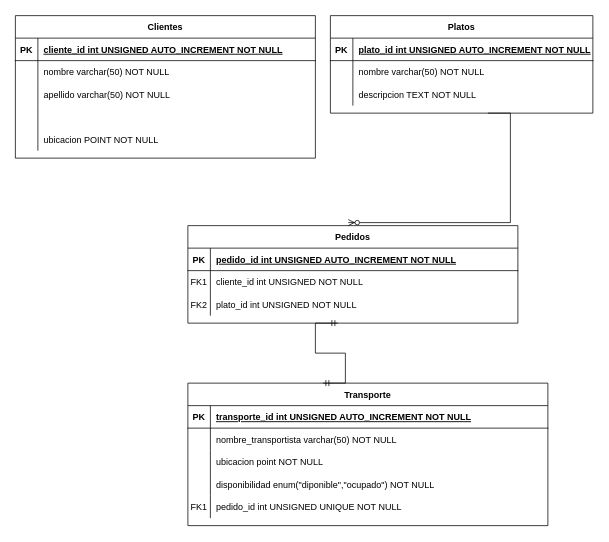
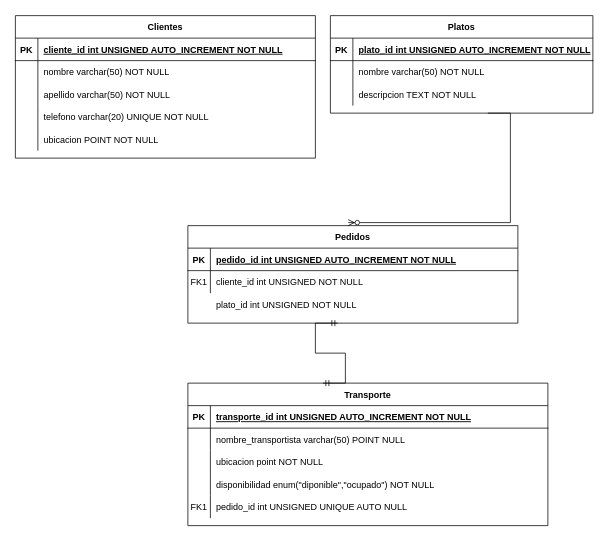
  <mxCell id="0" />
  <mxCell id="1" parent="0" />
  <mxCell id="2" value="Clientes" style="shape=table;startSize=30;container=1;collapsible=1;childLayout=tableLayout;fixedRows=1;rowLines=0;fontStyle=1;align=center;resizeLast=1;" parent="1" vertex="1"><mxGeometry x="20" y="20" width="400" height="190" as="geometry" /></mxCell>
  <mxCell id="3" value="" style="shape=partialRectangle;collapsible=0;dropTarget=0;pointerEvents=0;fillColor=none;points=[[0,0.5],[1,0.5]];portConstraint=eastwest;top=0;left=0;right=0;bottom=1;" parent="2" vertex="1"><mxGeometry y="30" width="400" height="30" as="geometry" /></mxCell>
  <mxCell id="4" value="PK" style="shape=partialRectangle;overflow=hidden;connectable=0;fillColor=none;top=0;left=0;bottom=0;right=0;fontStyle=1;" parent="3" vertex="1"><mxGeometry width="30" height="30" as="geometry"><mxRectangle width="30" height="30" as="alternateBounds" /></mxGeometry></mxCell>
  <mxCell id="5" value="cliente_id int UNSIGNED AUTO_INCREMENT NOT NULL " style="shape=partialRectangle;overflow=hidden;connectable=0;fillColor=none;top=0;left=0;bottom=0;right=0;align=left;spacingLeft=6;fontStyle=5;" parent="3" vertex="1"><mxGeometry x="30" width="370" height="30" as="geometry"><mxRectangle width="370" height="30" as="alternateBounds" /></mxGeometry></mxCell>
  <mxCell id="6" value="" style="shape=partialRectangle;collapsible=0;dropTarget=0;pointerEvents=0;fillColor=none;points=[[0,0.5],[1,0.5]];portConstraint=eastwest;top=0;left=0;right=0;bottom=0;" parent="2" vertex="1"><mxGeometry y="60" width="400" height="30" as="geometry" /></mxCell>
  <mxCell id="7" value="" style="shape=partialRectangle;overflow=hidden;connectable=0;fillColor=none;top=0;left=0;bottom=0;right=0;" parent="6" vertex="1"><mxGeometry width="30" height="30" as="geometry"><mxRectangle width="30" height="30" as="alternateBounds" /></mxGeometry></mxCell>
  <mxCell id="8" value="nombre varchar(50) NOT NULL" style="shape=partialRectangle;overflow=hidden;connectable=0;fillColor=none;top=0;left=0;bottom=0;right=0;align=left;spacingLeft=6;" parent="6" vertex="1"><mxGeometry x="30" width="370" height="30" as="geometry"><mxRectangle width="370" height="30" as="alternateBounds" /></mxGeometry></mxCell>
  <mxCell id="9" value="" style="shape=partialRectangle;collapsible=0;dropTarget=0;pointerEvents=0;fillColor=none;points=[[0,0.5],[1,0.5]];portConstraint=eastwest;top=0;left=0;right=0;bottom=0;" parent="2" vertex="1"><mxGeometry y="90" width="400" height="30" as="geometry" /></mxCell>
  <mxCell id="10" value="" style="shape=partialRectangle;overflow=hidden;connectable=0;fillColor=none;top=0;left=0;bottom=0;right=0;" parent="9" vertex="1"><mxGeometry width="30" height="30" as="geometry"><mxRectangle width="30" height="30" as="alternateBounds" /></mxGeometry></mxCell>
  <mxCell id="11" value="apellido varchar(50) NOT NULL" style="shape=partialRectangle;overflow=hidden;connectable=0;fillColor=none;top=0;left=0;bottom=0;right=0;align=left;spacingLeft=6;" parent="9" vertex="1"><mxGeometry x="30" width="370" height="30" as="geometry"><mxRectangle width="370" height="30" as="alternateBounds" /></mxGeometry></mxCell>
  <mxCell id="12" value="" style="shape=partialRectangle;collapsible=0;dropTarget=0;pointerEvents=0;fillColor=none;points=[[0,0.5],[1,0.5]];portConstraint=eastwest;top=0;left=0;right=0;bottom=0;" parent="2" vertex="1"><mxGeometry y="120" width="400" height="30" as="geometry" /></mxCell>
  <mxCell id="13" value="" style="shape=partialRectangle;overflow=hidden;connectable=0;fillColor=none;top=0;left=0;bottom=0;right=0;" parent="12" vertex="1"><mxGeometry width="30" height="30" as="geometry"><mxRectangle width="30" height="30" as="alternateBounds" /></mxGeometry></mxCell>
+ <mxCell id="14" value="telefono varchar(20) UNIQUE NOT NULL" style="shape=partialRectangle;overflow=hidden;connectable=0;fillColor=none;top=0;left=0;bottom=0;right=0;align=left;spacingLeft=6;" parent="12" vertex="1"><mxGeometry x="30" width="370" height="30" as="geometry"><mxRectangle width="370" height="30" as="alternateBounds" /></mxGeometry></mxCell>
  <mxCell id="15" value="" style="shape=partialRectangle;collapsible=0;dropTarget=0;pointerEvents=0;fillColor=none;points=[[0,0.5],[1,0.5]];portConstraint=eastwest;top=0;left=0;right=0;bottom=0;" parent="2" vertex="1"><mxGeometry y="150" width="400" height="30" as="geometry" /></mxCell>
  <mxCell id="16" value="" style="shape=partialRectangle;overflow=hidden;connectable=0;fillColor=none;top=0;left=0;bottom=0;right=0;" parent="15" vertex="1"><mxGeometry width="30" height="30" as="geometry"><mxRectangle width="30" height="30" as="alternateBounds" /></mxGeometry></mxCell>
  <mxCell id="17" value="ubicacion POINT NOT NULL" style="shape=partialRectangle;overflow=hidden;connectable=0;fillColor=none;top=0;left=0;bottom=0;right=0;align=left;spacingLeft=6;" parent="15" vertex="1"><mxGeometry x="30" width="370" height="30" as="geometry"><mxRectangle width="370" height="30" as="alternateBounds" /></mxGeometry></mxCell>
  <mxCell id="18" value="Platos" style="shape=table;startSize=30;container=1;collapsible=1;childLayout=tableLayout;fixedRows=1;rowLines=0;fontStyle=1;align=center;resizeLast=1;" parent="1" vertex="1"><mxGeometry x="440" y="20" width="350" height="130" as="geometry" /></mxCell>
  <mxCell id="19" value="" style="shape=partialRectangle;collapsible=0;dropTarget=0;pointerEvents=0;fillColor=none;points=[[0,0.5],[1,0.5]];portConstraint=eastwest;top=0;left=0;right=0;bottom=1;" parent="18" vertex="1"><mxGeometry y="30" width="350" height="30" as="geometry" /></mxCell>
  <mxCell id="20" value="PK" style="shape=partialRectangle;overflow=hidden;connectable=0;fillColor=none;top=0;left=0;bottom=0;right=0;fontStyle=1;" parent="19" vertex="1"><mxGeometry width="30" height="30" as="geometry"><mxRectangle width="30" height="30" as="alternateBounds" /></mxGeometry></mxCell>
  <mxCell id="21" value="plato_id int UNSIGNED AUTO_INCREMENT NOT NULL " style="shape=partialRectangle;overflow=hidden;connectable=0;fillColor=none;top=0;left=0;bottom=0;right=0;align=left;spacingLeft=6;fontStyle=5;" parent="19" vertex="1"><mxGeometry x="30" width="320" height="30" as="geometry"><mxRectangle width="320" height="30" as="alternateBounds" /></mxGeometry></mxCell>
  <mxCell id="22" value="" style="shape=partialRectangle;collapsible=0;dropTarget=0;pointerEvents=0;fillColor=none;points=[[0,0.5],[1,0.5]];portConstraint=eastwest;top=0;left=0;right=0;bottom=0;" parent="18" vertex="1"><mxGeometry y="60" width="350" height="30" as="geometry" /></mxCell>
  <mxCell id="23" value="" style="shape=partialRectangle;overflow=hidden;connectable=0;fillColor=none;top=0;left=0;bottom=0;right=0;" parent="22" vertex="1"><mxGeometry width="30" height="30" as="geometry"><mxRectangle width="30" height="30" as="alternateBounds" /></mxGeometry></mxCell>
  <mxCell id="24" value="nombre varchar(50) NOT NULL" style="shape=partialRectangle;overflow=hidden;connectable=0;fillColor=none;top=0;left=0;bottom=0;right=0;align=left;spacingLeft=6;" parent="22" vertex="1"><mxGeometry x="30" width="320" height="30" as="geometry"><mxRectangle width="320" height="30" as="alternateBounds" /></mxGeometry></mxCell>
  <mxCell id="25" value="" style="shape=partialRectangle;collapsible=0;dropTarget=0;pointerEvents=0;fillColor=none;points=[[0,0.5],[1,0.5]];portConstraint=eastwest;top=0;left=0;right=0;bottom=0;" parent="18" vertex="1"><mxGeometry y="90" width="350" height="30" as="geometry" /></mxCell>
  <mxCell id="26" value="" style="shape=partialRectangle;overflow=hidden;connectable=0;fillColor=none;top=0;left=0;bottom=0;right=0;" parent="25" vertex="1"><mxGeometry width="30" height="30" as="geometry"><mxRectangle width="30" height="30" as="alternateBounds" /></mxGeometry></mxCell>
  <mxCell id="27" value="descripcion TEXT NOT NULL" style="shape=partialRectangle;overflow=hidden;connectable=0;fillColor=none;top=0;left=0;bottom=0;right=0;align=left;spacingLeft=6;" parent="25" vertex="1"><mxGeometry x="30" width="320" height="30" as="geometry"><mxRectangle width="320" height="30" as="alternateBounds" /></mxGeometry></mxCell>
  <mxCell id="28" value="Pedidos" style="shape=table;startSize=30;container=1;collapsible=1;childLayout=tableLayout;fixedRows=1;rowLines=0;fontStyle=1;align=center;resizeLast=1;" parent="1" vertex="1"><mxGeometry x="250" y="300" width="440" height="130" as="geometry" /></mxCell>
  <mxCell id="29" value="" style="shape=partialRectangle;collapsible=0;dropTarget=0;pointerEvents=0;fillColor=none;points=[[0,0.5],[1,0.5]];portConstraint=eastwest;top=0;left=0;right=0;bottom=1;" parent="28" vertex="1"><mxGeometry y="30" width="440" height="30" as="geometry" /></mxCell>
  <mxCell id="30" value="PK" style="shape=partialRectangle;overflow=hidden;connectable=0;fillColor=none;top=0;left=0;bottom=0;right=0;fontStyle=1;" parent="29" vertex="1"><mxGeometry width="30" height="30" as="geometry"><mxRectangle width="30" height="30" as="alternateBounds" /></mxGeometry></mxCell>
  <mxCell id="31" value="pedido_id int UNSIGNED AUTO_INCREMENT NOT NULL" style="shape=partialRectangle;overflow=hidden;connectable=0;fillColor=none;top=0;left=0;bottom=0;right=0;align=left;spacingLeft=6;fontStyle=5;" parent="29" vertex="1"><mxGeometry x="30" width="410" height="30" as="geometry"><mxRectangle width="410" height="30" as="alternateBounds" /></mxGeometry></mxCell>
  <mxCell id="32" value="" style="shape=partialRectangle;collapsible=0;dropTarget=0;pointerEvents=0;fillColor=none;points=[[0,0.5],[1,0.5]];portConstraint=eastwest;top=0;left=0;right=0;bottom=0;" parent="28" vertex="1"><mxGeometry y="60" width="440" height="30" as="geometry" /></mxCell>
  <mxCell id="33" value="FK1" style="shape=partialRectangle;overflow=hidden;connectable=0;fillColor=none;top=0;left=0;bottom=0;right=0;" parent="32" vertex="1"><mxGeometry width="30" height="30" as="geometry"><mxRectangle width="30" height="30" as="alternateBounds" /></mxGeometry></mxCell>
  <mxCell id="34" value="cliente_id int UNSIGNED NOT NULL" style="shape=partialRectangle;overflow=hidden;connectable=0;fillColor=none;top=0;left=0;bottom=0;right=0;align=left;spacingLeft=6;" parent="32" vertex="1"><mxGeometry x="30" width="410" height="30" as="geometry"><mxRectangle width="410" height="30" as="alternateBounds" /></mxGeometry></mxCell>
  <mxCell id="35" value="" style="shape=partialRectangle;collapsible=0;dropTarget=0;pointerEvents=0;fillColor=none;points=[[0,0.5],[1,0.5]];portConstraint=eastwest;top=0;left=0;right=0;bottom=0;" parent="28" vertex="1"><mxGeometry y="90" width="440" height="30" as="geometry" /></mxCell>
- <mxCell id="36" value="FK2" style="shape=partialRectangle;overflow=hidden;connectable=0;fillColor=none;top=0;left=0;bottom=0;right=0;" parent="35" vertex="1"><mxGeometry width="30" height="30" as="geometry"><mxRectangle width="30" height="30" as="alternateBounds" /></mxGeometry></mxCell>
  <mxCell id="37" value="plato_id int UNSIGNED NOT NULL" style="shape=partialRectangle;overflow=hidden;connectable=0;fillColor=none;top=0;left=0;bottom=0;right=0;align=left;spacingLeft=6;" parent="35" vertex="1"><mxGeometry x="30" width="410" height="30" as="geometry"><mxRectangle width="410" height="30" as="alternateBounds" /></mxGeometry></mxCell>
  <mxCell id="38" value="" style="edgeStyle=entityRelationEdgeStyle;fontSize=12;html=1;endArrow=ERzeroToMany;endFill=1;rounded=0;entryX=0.486;entryY=-0.031;entryDx=0;entryDy=0;entryPerimeter=0;" parent="1" target="28" edge="1"><mxGeometry width="100" height="100" relative="1" as="geometry"><mxPoint x="650" y="150" as="sourcePoint" /><mxPoint x="460" y="490" as="targetPoint" /></mxGeometry></mxCell>
  <mxCell id="39" value="Transporte" style="shape=table;startSize=30;container=1;collapsible=1;childLayout=tableLayout;fixedRows=1;rowLines=0;fontStyle=1;align=center;resizeLast=1;" parent="1" vertex="1"><mxGeometry x="250" y="510" width="480" height="190" as="geometry" /></mxCell>
  <mxCell id="40" value="" style="shape=partialRectangle;collapsible=0;dropTarget=0;pointerEvents=0;fillColor=none;points=[[0,0.5],[1,0.5]];portConstraint=eastwest;top=0;left=0;right=0;bottom=1;" parent="39" vertex="1"><mxGeometry y="30" width="480" height="30" as="geometry" /></mxCell>
  <mxCell id="41" value="PK" style="shape=partialRectangle;overflow=hidden;connectable=0;fillColor=none;top=0;left=0;bottom=0;right=0;fontStyle=1;" parent="40" vertex="1"><mxGeometry width="30" height="30" as="geometry"><mxRectangle width="30" height="30" as="alternateBounds" /></mxGeometry></mxCell>
  <mxCell id="42" value="transporte_id int UNSIGNED AUTO_INCREMENT NOT NULL" style="shape=partialRectangle;overflow=hidden;connectable=0;fillColor=none;top=0;left=0;bottom=0;right=0;align=left;spacingLeft=6;fontStyle=5;" parent="40" vertex="1"><mxGeometry x="30" width="450" height="30" as="geometry"><mxRectangle width="450" height="30" as="alternateBounds" /></mxGeometry></mxCell>
  <mxCell id="43" value="" style="shape=partialRectangle;collapsible=0;dropTarget=0;pointerEvents=0;fillColor=none;points=[[0,0.5],[1,0.5]];portConstraint=eastwest;top=0;left=0;right=0;bottom=0;" parent="39" vertex="1"><mxGeometry y="60" width="480" height="30" as="geometry" /></mxCell>
  <mxCell id="44" value="" style="shape=partialRectangle;overflow=hidden;connectable=0;fillColor=none;top=0;left=0;bottom=0;right=0;" parent="43" vertex="1"><mxGeometry width="30" height="30" as="geometry"><mxRectangle width="30" height="30" as="alternateBounds" /></mxGeometry></mxCell>
- <mxCell id="45" value="nombre_transportista varchar(50) NOT NULL" style="shape=partialRectangle;overflow=hidden;connectable=0;fillColor=none;top=0;left=0;bottom=0;right=0;align=left;spacingLeft=6;" parent="43" vertex="1"><mxGeometry x="30" width="450" height="30" as="geometry"><mxRectangle width="450" height="30" as="alternateBounds" /></mxGeometry></mxCell>
+ <mxCell id="45" value="nombre_transportista varchar(50) POINT NULL" style="shape=partialRectangle;overflow=hidden;connectable=0;fillColor=none;top=0;left=0;bottom=0;right=0;align=left;spacingLeft=6;" parent="43" vertex="1"><mxGeometry x="30" width="450" height="30" as="geometry"><mxRectangle width="450" height="30" as="alternateBounds" /></mxGeometry></mxCell>
  <mxCell id="46" value="" style="shape=partialRectangle;collapsible=0;dropTarget=0;pointerEvents=0;fillColor=none;points=[[0,0.5],[1,0.5]];portConstraint=eastwest;top=0;left=0;right=0;bottom=0;" parent="39" vertex="1"><mxGeometry y="90" width="480" height="30" as="geometry" /></mxCell>
  <mxCell id="47" value="" style="shape=partialRectangle;overflow=hidden;connectable=0;fillColor=none;top=0;left=0;bottom=0;right=0;" parent="46" vertex="1"><mxGeometry width="30" height="30" as="geometry"><mxRectangle width="30" height="30" as="alternateBounds" /></mxGeometry></mxCell>
  <mxCell id="48" value="ubicacion point NOT NULL" style="shape=partialRectangle;overflow=hidden;connectable=0;fillColor=none;top=0;left=0;bottom=0;right=0;align=left;spacingLeft=6;" parent="46" vertex="1"><mxGeometry x="30" width="450" height="30" as="geometry"><mxRectangle width="450" height="30" as="alternateBounds" /></mxGeometry></mxCell>
  <mxCell id="49" value="" style="shape=partialRectangle;collapsible=0;dropTarget=0;pointerEvents=0;fillColor=none;points=[[0,0.5],[1,0.5]];portConstraint=eastwest;top=0;left=0;right=0;bottom=0;" parent="39" vertex="1"><mxGeometry y="120" width="480" height="30" as="geometry" /></mxCell>
  <mxCell id="50" value="" style="shape=partialRectangle;overflow=hidden;connectable=0;fillColor=none;top=0;left=0;bottom=0;right=0;" parent="49" vertex="1"><mxGeometry width="30" height="30" as="geometry"><mxRectangle width="30" height="30" as="alternateBounds" /></mxGeometry></mxCell>
  <mxCell id="51" value="disponibilidad enum(&quot;diponible&quot;,&quot;ocupado&quot;) NOT NULL" style="shape=partialRectangle;overflow=hidden;connectable=0;fillColor=none;top=0;left=0;bottom=0;right=0;align=left;spacingLeft=6;" parent="49" vertex="1"><mxGeometry x="30" width="450" height="30" as="geometry"><mxRectangle width="450" height="30" as="alternateBounds" /></mxGeometry></mxCell>
  <mxCell id="52" value="" style="shape=partialRectangle;collapsible=0;dropTarget=0;pointerEvents=0;fillColor=none;points=[[0,0.5],[1,0.5]];portConstraint=eastwest;top=0;left=0;right=0;bottom=0;" parent="39" vertex="1"><mxGeometry y="150" width="480" height="30" as="geometry" /></mxCell>
  <mxCell id="53" value="FK1" style="shape=partialRectangle;overflow=hidden;connectable=0;fillColor=none;top=0;left=0;bottom=0;right=0;" parent="52" vertex="1"><mxGeometry width="30" height="30" as="geometry"><mxRectangle width="30" height="30" as="alternateBounds" /></mxGeometry></mxCell>
- <mxCell id="54" value="pedido_id int UNSIGNED UNIQUE NOT NULL" style="shape=partialRectangle;overflow=hidden;connectable=0;fillColor=none;top=0;left=0;bottom=0;right=0;align=left;spacingLeft=6;" parent="52" vertex="1"><mxGeometry x="30" width="450" height="30" as="geometry"><mxRectangle width="450" height="30" as="alternateBounds" /></mxGeometry></mxCell>
+ <mxCell id="54" value="pedido_id int UNSIGNED UNIQUE AUTO NULL" style="shape=partialRectangle;overflow=hidden;connectable=0;fillColor=none;top=0;left=0;bottom=0;right=0;align=left;spacingLeft=6;" parent="52" vertex="1"><mxGeometry x="30" width="450" height="30" as="geometry"><mxRectangle width="450" height="30" as="alternateBounds" /></mxGeometry></mxCell>
  <mxCell id="55" value="" style="edgeStyle=entityRelationEdgeStyle;fontSize=12;html=1;endArrow=ERmandOne;startArrow=ERmandOne;rounded=0;exitX=0.375;exitY=0;exitDx=0;exitDy=0;exitPerimeter=0;" parent="1" source="39" edge="1"><mxGeometry width="100" height="100" relative="1" as="geometry"><mxPoint x="350" y="530" as="sourcePoint" /><mxPoint x="450" y="430" as="targetPoint" /></mxGeometry></mxCell>
